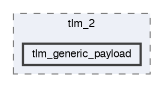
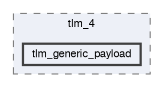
  digraph {
    compound=true
    n1 [color=grey25 fillcolor="#edf0f7" fontname=FreeSans fontsize=10 height=0.2 label=tlm_generic_payload shape=box style="filled,bold" width=0.4]
    subgraph cluster_1 {
      bgcolor="#edf0f7"
      fontname=FreeSans
      fontsize=10
-     label=tlm_2
+     label=tlm_4
      pencolor=grey50
      style="filled,dashed"
      n1
    }
  }
